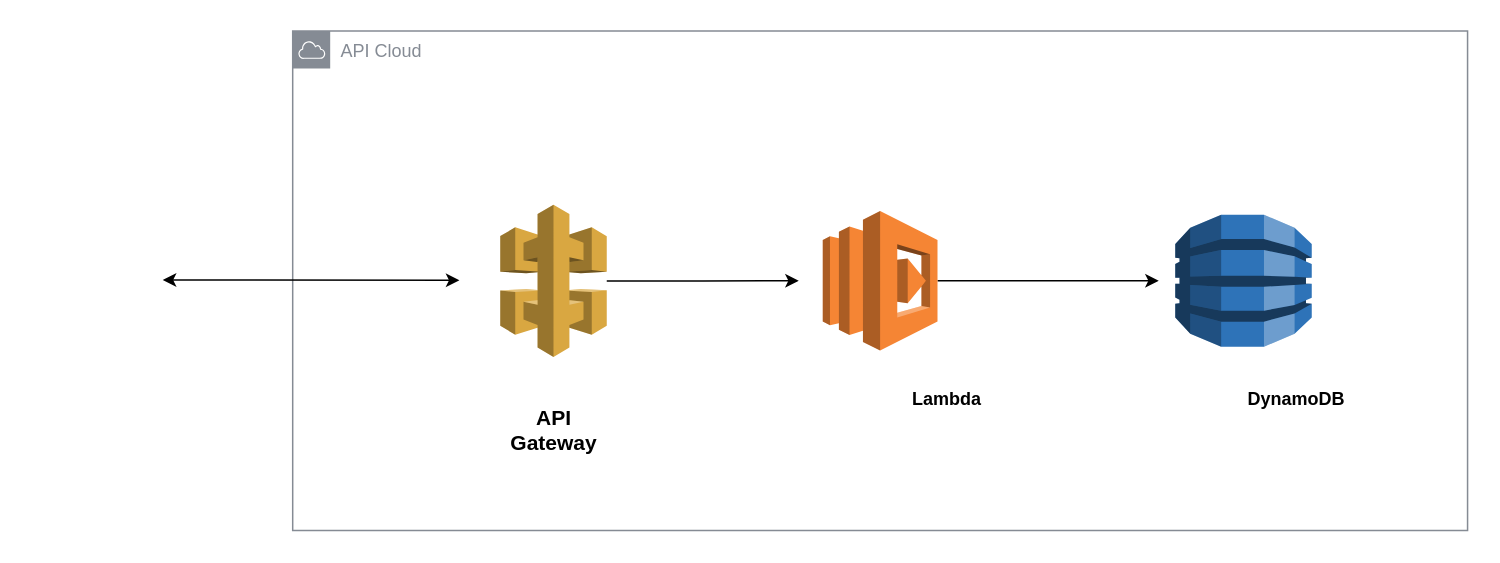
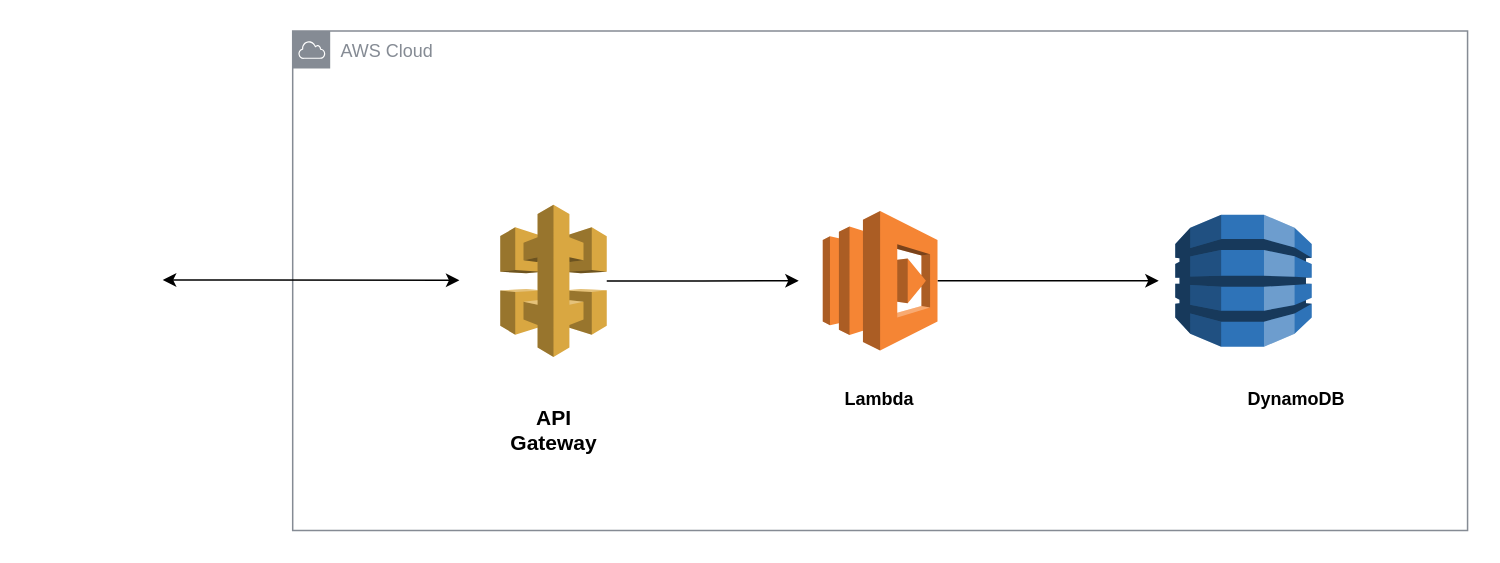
  <mxCell id="0" />
  <mxCell id="1" parent="0" />
  <mxCell id="2" style="edgeStyle=orthogonalEdgeStyle;rounded=0;orthogonalLoop=1;jettySize=auto;html=1;" parent="1" source="3" edge="1"><mxGeometry relative="1" as="geometry"><mxPoint x="532" y="186.5" as="targetPoint" /></mxGeometry></mxCell>
  <mxCell id="3" value="" style="outlineConnect=0;dashed=0;verticalLabelPosition=bottom;verticalAlign=top;align=center;html=1;shape=mxgraph.aws3.api_gateway;fillColor=#D9A741;gradientColor=none;" parent="1" vertex="1"><mxGeometry x="333" y="135.75" width="71" height="101.5" as="geometry" /></mxCell>
  <mxCell id="4" style="edgeStyle=orthogonalEdgeStyle;rounded=0;orthogonalLoop=1;jettySize=auto;html=1;" parent="1" source="5" edge="1"><mxGeometry relative="1" as="geometry"><mxPoint x="772" y="186.5" as="targetPoint" /></mxGeometry></mxCell>
  <mxCell id="5" value="" style="outlineConnect=0;dashed=0;verticalLabelPosition=bottom;verticalAlign=top;align=center;html=1;shape=mxgraph.aws3.lambda;fillColor=#F58534;gradientColor=none;" parent="1" vertex="1"><mxGeometry x="548" y="140" width="76.5" height="93" as="geometry" /></mxCell>
  <mxCell id="6" value="" style="outlineConnect=0;dashed=0;verticalLabelPosition=bottom;verticalAlign=top;align=center;html=1;shape=mxgraph.aws3.dynamo_db;fillColor=#2E73B8;gradientColor=none;" parent="1" vertex="1"><mxGeometry x="783" y="142.5" width="91" height="88" as="geometry" /></mxCell>
- <mxCell id="7" value="API Cloud" style="sketch=0;outlineConnect=0;gradientColor=none;html=1;whiteSpace=wrap;fontSize=12;fontStyle=0;shape=mxgraph.aws4.group;grIcon=mxgraph.aws4.group_aws_cloud;strokeColor=#858B94;fillColor=none;verticalAlign=top;align=left;spacingLeft=30;fontColor=#858B94;dashed=0;" parent="1" vertex="1"><mxGeometry x="194.63" y="20" width="783.25" height="333" as="geometry" /></mxCell>
+ <mxCell id="7" value="AWS Cloud" style="sketch=0;outlineConnect=0;gradientColor=none;html=1;whiteSpace=wrap;fontSize=12;fontStyle=0;shape=mxgraph.aws4.group;grIcon=mxgraph.aws4.group_aws_cloud;strokeColor=#858B94;fillColor=none;verticalAlign=top;align=left;spacingLeft=30;fontColor=#858B94;dashed=0;" parent="1" vertex="1"><mxGeometry x="194.63" y="20" width="783.25" height="333" as="geometry" /></mxCell>
  <mxCell id="8" value="" style="shape=image;html=1;verticalAlign=top;verticalLabelPosition=bottom;labelBackgroundColor=#ffffff;imageAspect=0;aspect=fixed;image=https://cdn2.iconfinder.com/data/icons/essential-web-2/50/user-person-account-avatar-customer-128.png" parent="1" vertex="1"><mxGeometry x="20" y="142.5" width="88" height="88" as="geometry" /></mxCell>
  <mxCell id="9" value="" style="endArrow=classic;startArrow=classic;html=1;rounded=0;entryX=0.147;entryY=0.544;entryDx=0;entryDy=0;entryPerimeter=0;" parent="1" edge="1"><mxGeometry width="50" height="50" relative="1" as="geometry"><mxPoint x="108" y="186" as="sourcePoint" /><mxPoint x="305.768" y="186.152" as="targetPoint" /></mxGeometry></mxCell>
  <mxCell id="10" value="&lt;b&gt;&lt;font style=&quot;font-size: 14px;&quot;&gt;API Gateway&lt;br&gt;&lt;/font&gt;&lt;/b&gt;" style="text;strokeColor=none;align=center;fillColor=none;html=1;verticalAlign=middle;whiteSpace=wrap;rounded=0;" parent="1" vertex="1"><mxGeometry x="338.5" y="271" width="60" height="30" as="geometry" /></mxCell>
- <mxCell id="11" value="&lt;b&gt;Lambda&lt;/b&gt;" style="text;strokeColor=none;align=center;fillColor=none;html=1;verticalAlign=middle;whiteSpace=wrap;rounded=0;" parent="1" vertex="1"><mxGeometry x="601.25" y="251" width="60" height="30" as="geometry" /></mxCell>
+ <mxCell id="11" value="&lt;b&gt;Lambda&lt;/b&gt;" style="text;strokeColor=none;align=center;fillColor=none;html=1;verticalAlign=middle;whiteSpace=wrap;rounded=0;" parent="1" vertex="1"><mxGeometry x="556.25" y="251" width="60" height="30" as="geometry" /></mxCell>
  <mxCell id="12" value="&lt;b&gt;DynamoDB&lt;/b&gt;" style="text;strokeColor=none;align=center;fillColor=none;html=1;verticalAlign=middle;whiteSpace=wrap;rounded=0;" parent="1" vertex="1"><mxGeometry x="833.5" y="251" width="60" height="30" as="geometry" /></mxCell>
